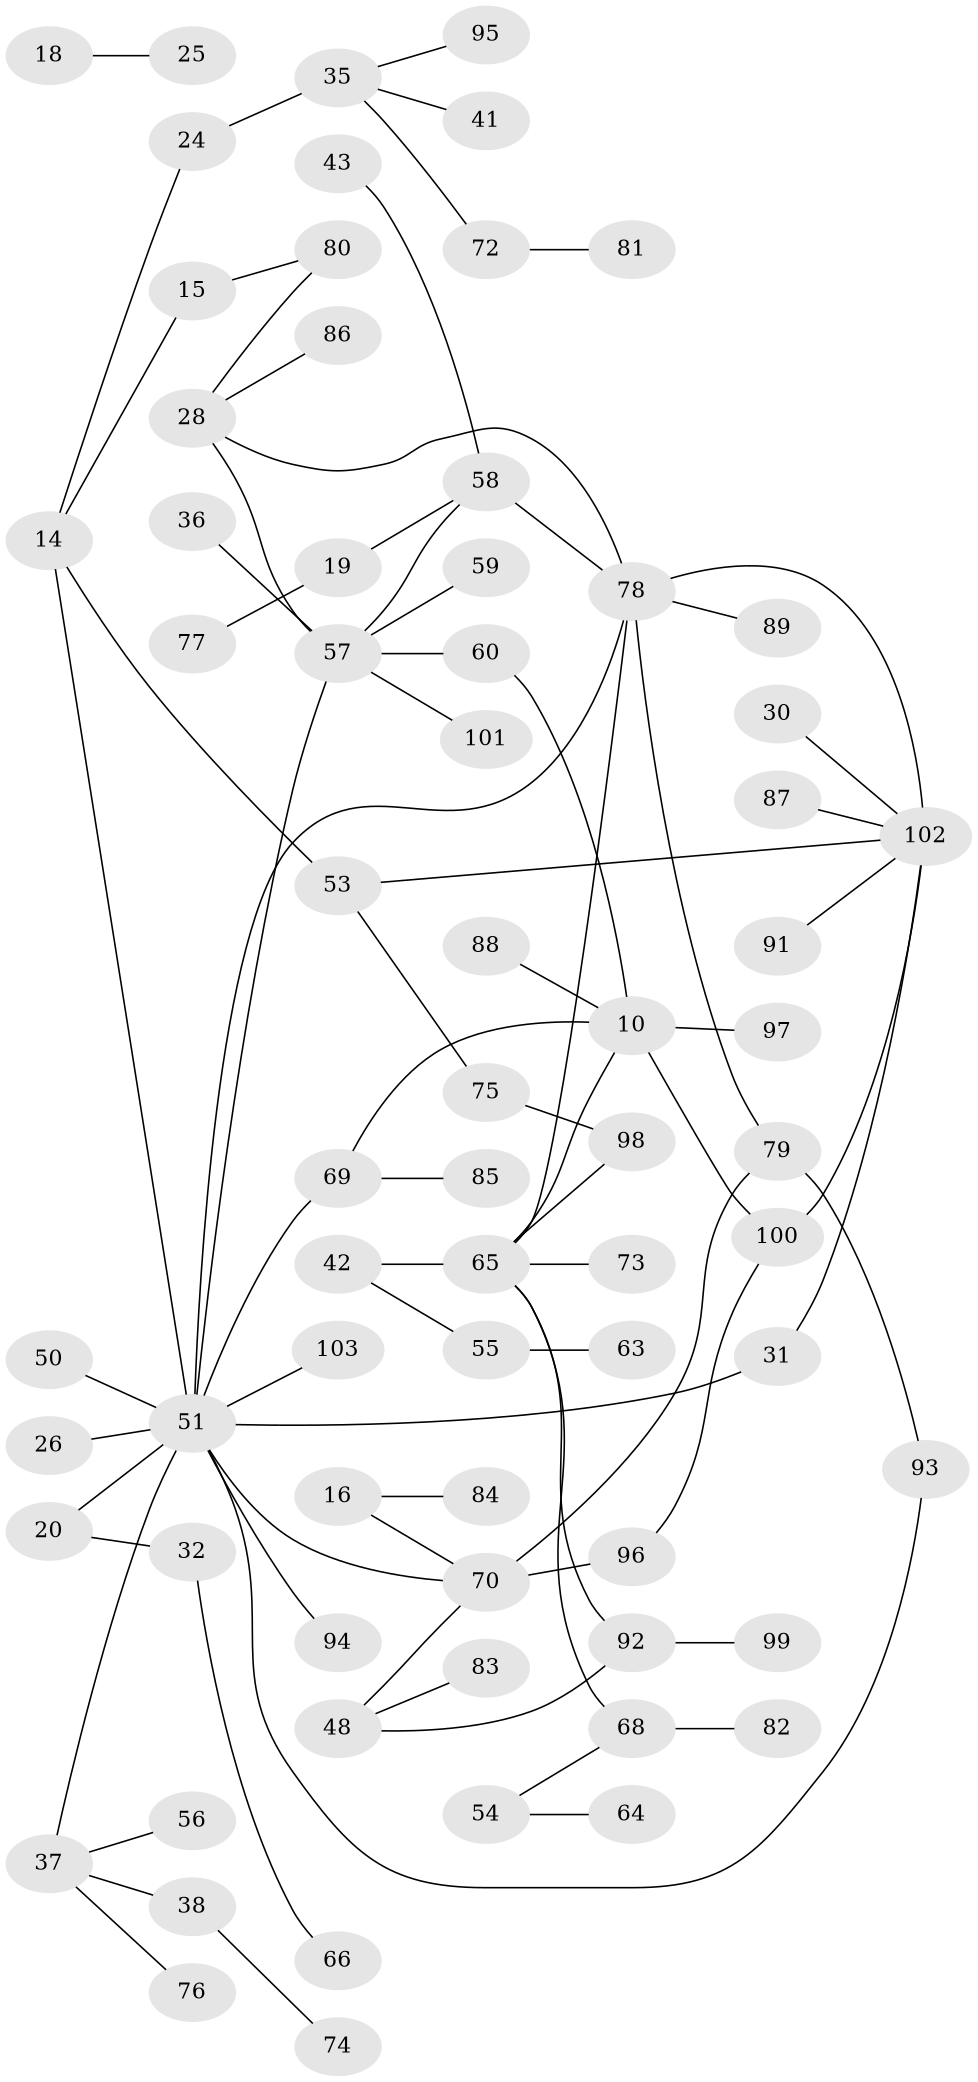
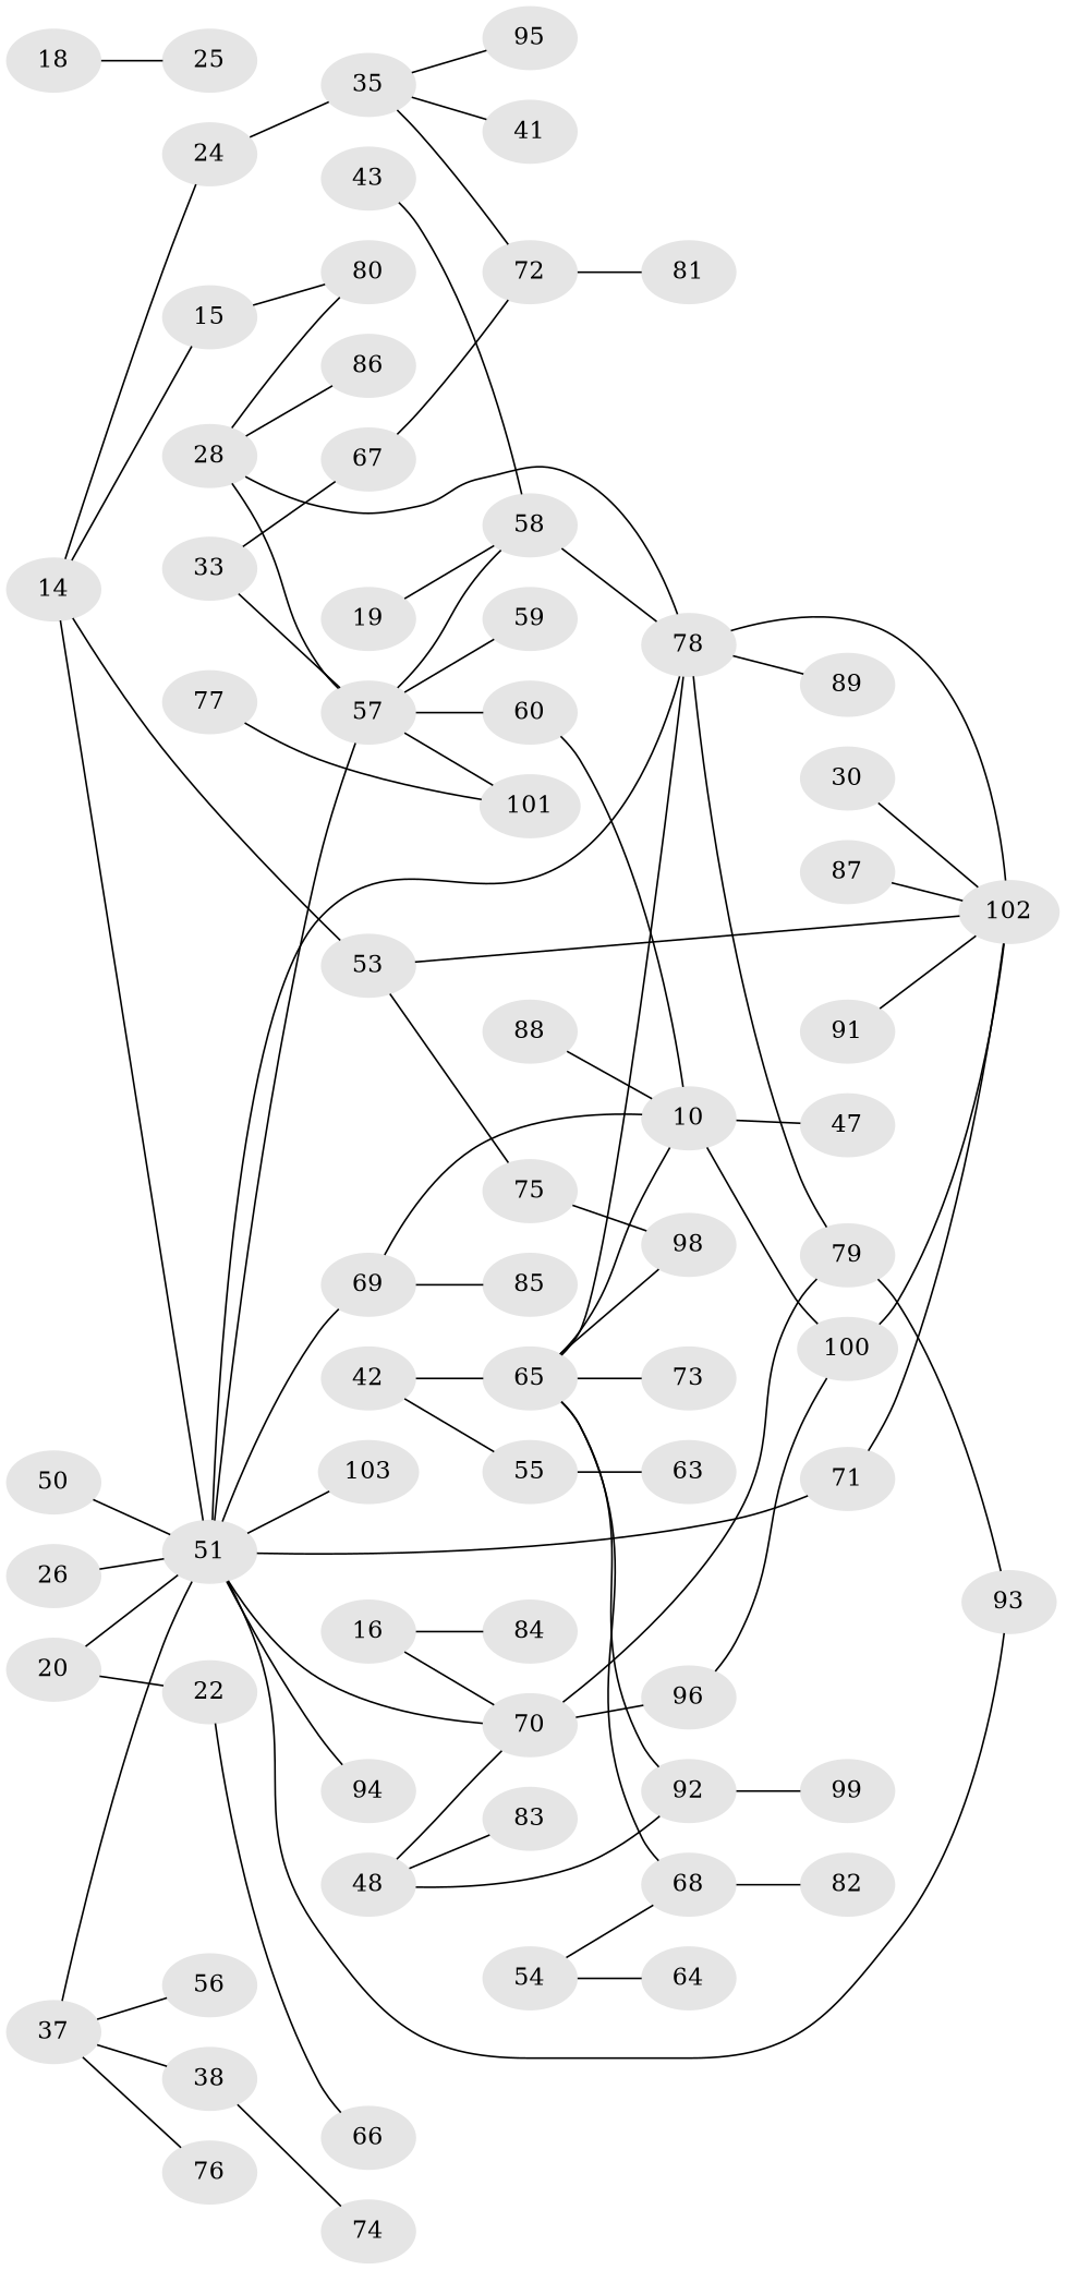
  graph {
    rankdir=LR
    node [color=gray90 style=filled]
    14
    15
    24
    51 [super="+2+5+3+6+4+7"]
    53 [super="+52"]
    80
    35
    70 [super="+21"]
    57 [super="+22+10"]
    78 [super="+29"]
    69
-   71 [super="+49" label=31]
+   71 [super="+49"]
    93
    94
    103
    102 [super="+13+62"]
    75
    79
    96
    16
    84
    18
    25
    58 [super="+27+17"]
    19
    20
-   32
+   32 [label=22]
    66
    41
    72 [super="+44"]
    95
    26
    59
    60
    101 [super="+40"]
    28
    86
    89
    30
-   33 [label=36]
+   33
+   67
    81
    37
    38
    56
    76
    74
    42
    55
    65 [super="+9"]
    63
    92
    68 [super="+11+47"]
    n54 [label=10 super="+45"]
    73
    98
    43
    48 [super="+39"]
    83
    99
    50
    85
    54
    64
    82
-   97
+   97 [label=47]
    100
    77
    87
    88
    91
    14 -- 15
    14 -- 24
    14 -- 51
    14 -- 53
    15 -- 80
    24 -- 35
    51 -- 70 [weight=2]
    51 -- 57 [weight=2]
    51 -- 78
    51 -- 69
    51 -- 71
    51 -- 93
    51 -- 94
    51 -- 103
    53 -- 102
    53 -- 75
    35 -- 41
    35 -- 72
    35 -- 95
    70 -- 79
    70 -- 96
    57 -- 58
    57 -- 59
    57 -- 60
    57 -- 101
    78 -- 102 [weight=2]
    78 -- 79
    78 -- 89
    69 -- n54
    69 -- 85
    71 -- 102
    75 -- 98
    79 -- 93
    96 -- 100
    16 -- 70
    16 -- 84
    18 -- 25
    58 -- 78
    19 -- 58
    20 -- 51
    20 -- 32
    32 -- 66
    72 -- 81
    26 -- 51
    60 -- n54
    28 -- 80
    28 -- 57
    28 -- 78
    28 -- 86
    30 -- 102
    33 -- 57
+   33 -- 67
+   67 -- 72
    37 -- 51
    37 -- 38
    37 -- 56
    37 -- 76
    38 -- 74
    42 -- 55
    42 -- 65
    55 -- 63
    65 -- 78
    65 -- 92
    65 -- 68 [weight=2]
    65 -- n54
    65 -- 73
    65 -- 98
    92 -- 99
    68 -- 82
    n54 -- 97
    n54 -- 100
    43 -- 58
    48 -- 70
    48 -- 92
    48 -- 83
    50 -- 51
    54 -- 68
    54 -- 64
    100 -- 102
-   77 -- 19
+   77 -- 101
    87 -- 102
    88 -- n54
    91 -- 102
  }
